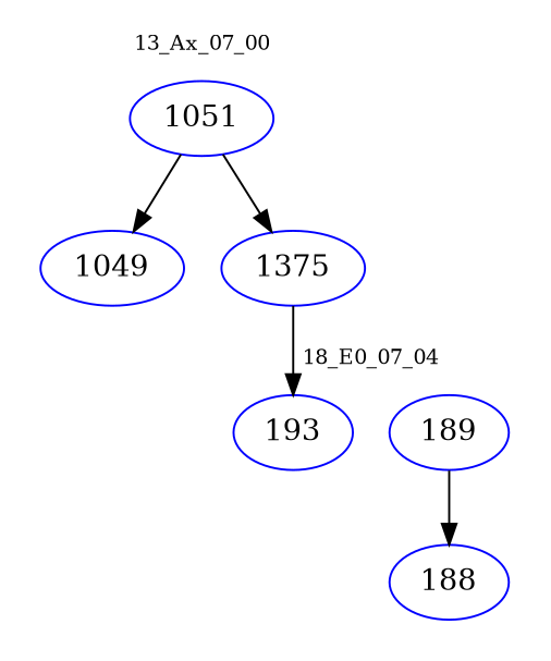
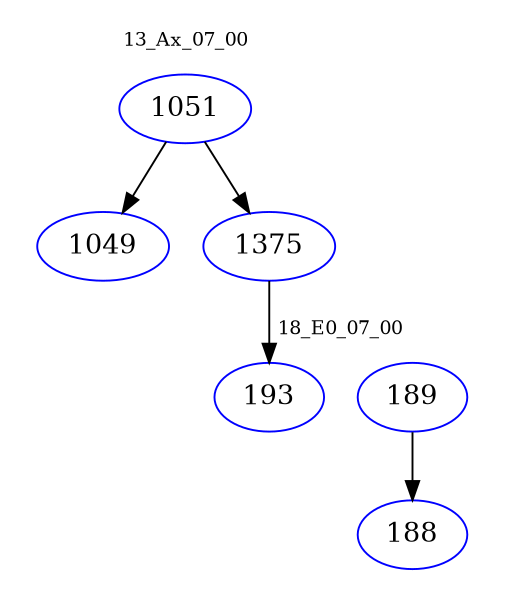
  digraph {
    node [color=blue]
    edge [color=black]
    n1 [label=1051]
    n2 [label=1049]
    n3 [label=1375]
    n4 [label=189]
    n5 [label=188]
    n6 [label=193]
    subgraph cluster_1 {
      color=white
      fontsize=10
      label="13_Ax_07_00"
      n1
      n2
      n3
    }
    subgraph cluster_2 {
      color=white
      fontsize=10
-     label="18_E0_07_04"
+     label="18_E0_07_00"
      n4
      n5
      n6
    }
    n1 -> n2
    n1 -> n3
    n3 -> n6
    n4 -> n5
  }
